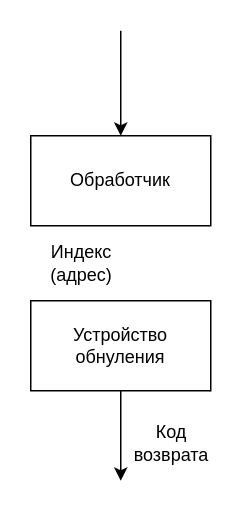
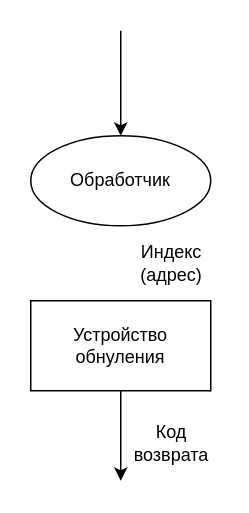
  <mxCell id="0" />
  <mxCell id="1" parent="0" />
- <mxCell id="2" value="Обработчик" style="rounded=0;whiteSpace=wrap;html=1;" vertex="1" parent="1"><mxGeometry x="20" y="90" width="120" height="60" as="geometry" /></mxCell>
+ <mxCell id="2" value="Обработчик" style="ellipse;whiteSpace=wrap;html=1;" vertex="1" parent="1"><mxGeometry x="20" y="90" width="120" height="60" as="geometry" /></mxCell>
  <mxCell id="3" value="" style="endArrow=classic;html=1;rounded=0;" edge="1" parent="1" target="2"><mxGeometry width="50" height="50" relative="1" as="geometry"><mxPoint x="80" y="20" as="sourcePoint" /><mxPoint x="110" y="150" as="targetPoint" /></mxGeometry></mxCell>
  <mxCell id="4" value="" style="endArrow=classic;html=1;rounded=0;startArrow=none;" edge="1" parent="1" source="5"><mxGeometry width="50" height="50" relative="1" as="geometry"><mxPoint x="90" y="30" as="sourcePoint" /><mxPoint x="100" y="240" as="targetPoint" /></mxGeometry></mxCell>
  <mxCell id="5" value="&lt;div&gt;Устройство&lt;/div&gt;&lt;div&gt;обнуления&lt;br&gt;&lt;/div&gt;" style="rounded=0;whiteSpace=wrap;html=1;" vertex="1" parent="1"><mxGeometry x="20" y="200" width="120" height="60" as="geometry" /></mxCell>
- <mxCell id="6" value="Индекс (адрес)" style="text;html=1;strokeColor=none;fillColor=none;align=center;verticalAlign=middle;whiteSpace=wrap;rounded=0;" vertex="1" parent="1"><mxGeometry x="24" y="160" width="60" height="30" as="geometry" /></mxCell>
+ <mxCell id="6" value="Индекс (адрес)" style="text;html=1;strokeColor=none;fillColor=none;align=center;verticalAlign=middle;whiteSpace=wrap;rounded=0;" vertex="1" parent="1"><mxGeometry x="84" y="160" width="60" height="30" as="geometry" /></mxCell>
  <mxCell id="7" value="" style="endArrow=classic;html=1;rounded=0;" edge="1" parent="1" source="5"><mxGeometry width="50" height="50" relative="1" as="geometry"><mxPoint x="90" y="30" as="sourcePoint" /><mxPoint x="80" y="320" as="targetPoint" /></mxGeometry></mxCell>
  <mxCell id="8" value="&lt;div&gt;Код&lt;/div&gt;&lt;div&gt;возврата&lt;br&gt;&lt;/div&gt;" style="text;html=1;strokeColor=none;fillColor=none;align=center;verticalAlign=middle;whiteSpace=wrap;rounded=0;" vertex="1" parent="1"><mxGeometry x="84" y="280" width="60" height="30" as="geometry" /></mxCell>
